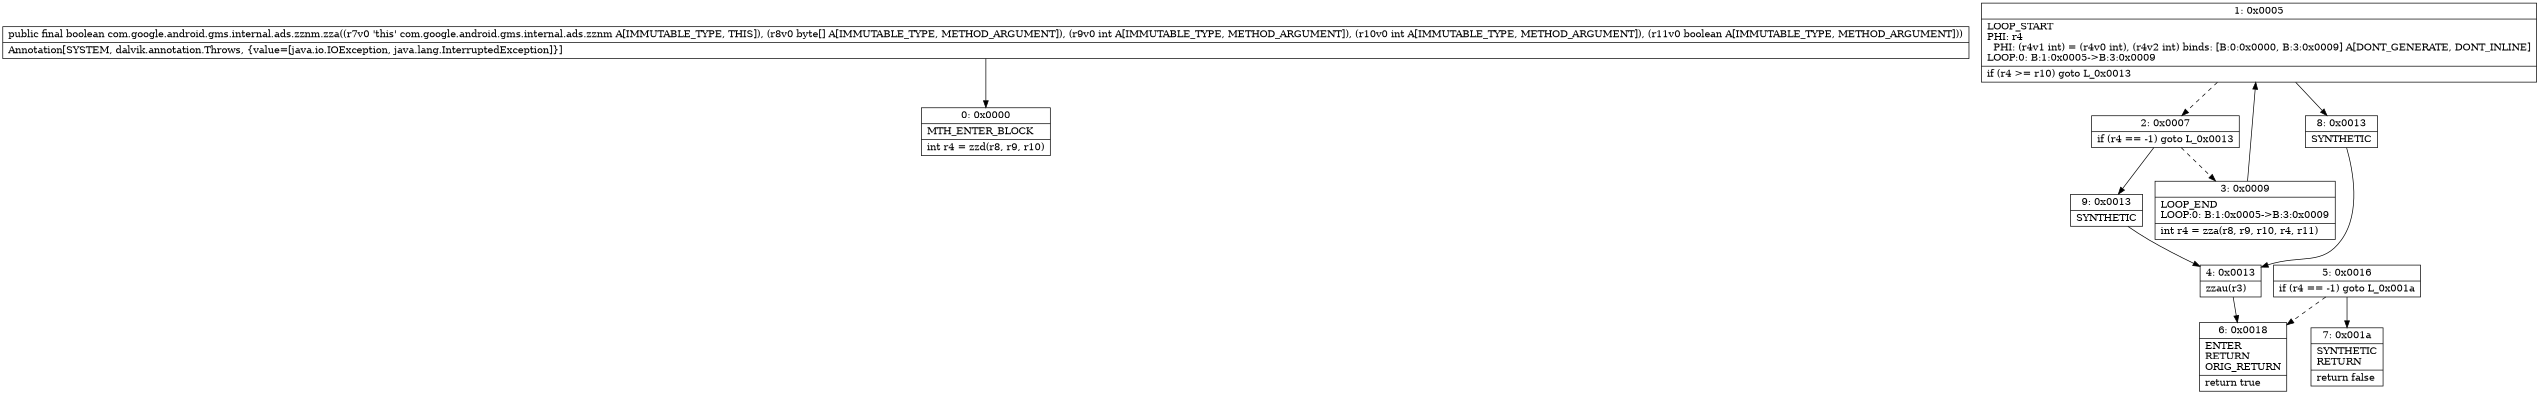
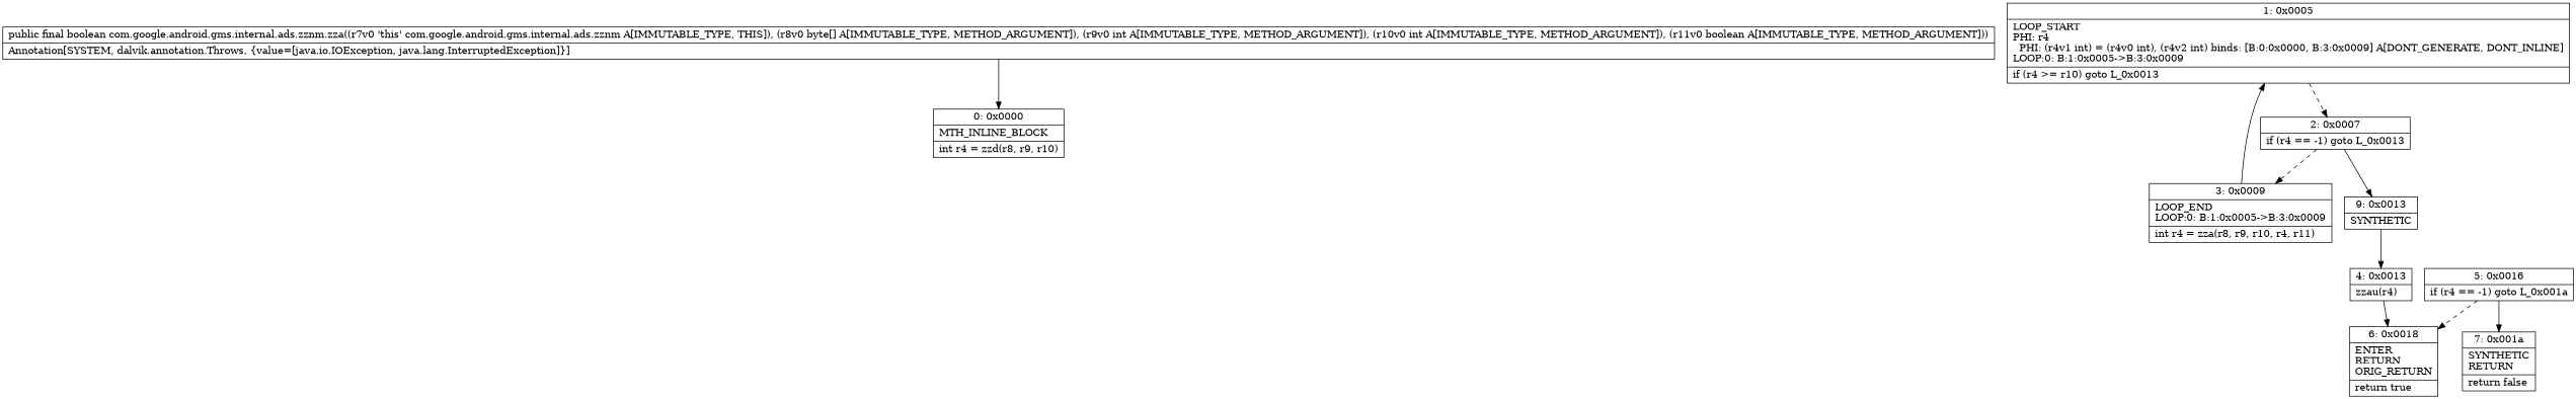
  digraph {
    node [shape=record]
-   n1 [label="{0\:\ 0x0000|MTH_ENTER_BLOCK\l|int r4 = zzd(r8, r9, r10)\l}"]
+   n1 [label="{0\:\ 0x0000|MTH_INLINE_BLOCK\l|int r4 = zzd(r8, r9, r10)\l}"]
    n2 [label="{1\:\ 0x0005|LOOP_START\lPHI: r4 \l  PHI: (r4v1 int) = (r4v0 int), (r4v2 int) binds: [B:0:0x0000, B:3:0x0009] A[DONT_GENERATE, DONT_INLINE]\lLOOP:0: B:1:0x0005\-\>B:3:0x0009\l|if (r4 \>= r10) goto L_0x0013\l}"]
    n3 [label="{2\:\ 0x0007|if (r4 == \-1) goto L_0x0013\l}"]
-   n4 [label="{8\:\ 0x0013|SYNTHETIC\l}"]
    n5 [label="{3\:\ 0x0009|LOOP_END\lLOOP:0: B:1:0x0005\-\>B:3:0x0009\l|int r4 = zza(r8, r9, r10, r4, r11)\l}"]
    n6 [label="{9\:\ 0x0013|SYNTHETIC\l}"]
-   n7 [label="{4\:\ 0x0013|zzau(r3)\l}"]
+   n7 [label="{4\:\ 0x0013|zzau(r4)\l}"]
    n8 [label="{6\:\ 0x0018|ENTER\lRETURN\lORIG_RETURN\l|return true\l}"]
    n9 [label="{5\:\ 0x0016|if (r4 == \-1) goto L_0x001a\l}"]
    n10 [label="{7\:\ 0x001a|SYNTHETIC\lRETURN\l|return false\l}"]
    n11 [label="{public final boolean com.google.android.gms.internal.ads.zznm.zza((r7v0 'this' com.google.android.gms.internal.ads.zznm A[IMMUTABLE_TYPE, THIS]), (r8v0 byte[] A[IMMUTABLE_TYPE, METHOD_ARGUMENT]), (r9v0 int A[IMMUTABLE_TYPE, METHOD_ARGUMENT]), (r10v0 int A[IMMUTABLE_TYPE, METHOD_ARGUMENT]), (r11v0 boolean A[IMMUTABLE_TYPE, METHOD_ARGUMENT]))  | Annotation[SYSTEM, dalvik.annotation.Throws, \{value=[java.io.IOException, java.lang.InterruptedException]\}]\l}"]
    n2 -> n3 [style=dashed]
-   n2 -> n4
    n3 -> n5 [style=dashed]
    n3 -> n6
-   n4 -> n7
    n5 -> n2
    n6 -> n7
    n7 -> n8
    n9 -> n8 [style=dashed]
    n9 -> n10
    n11 -> n1
  }
